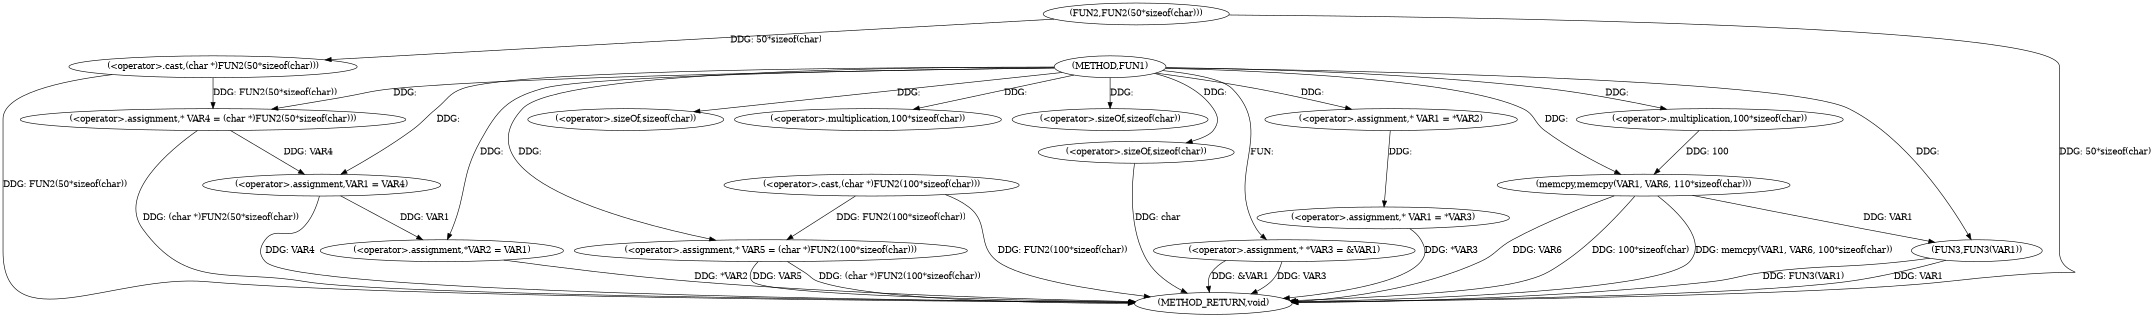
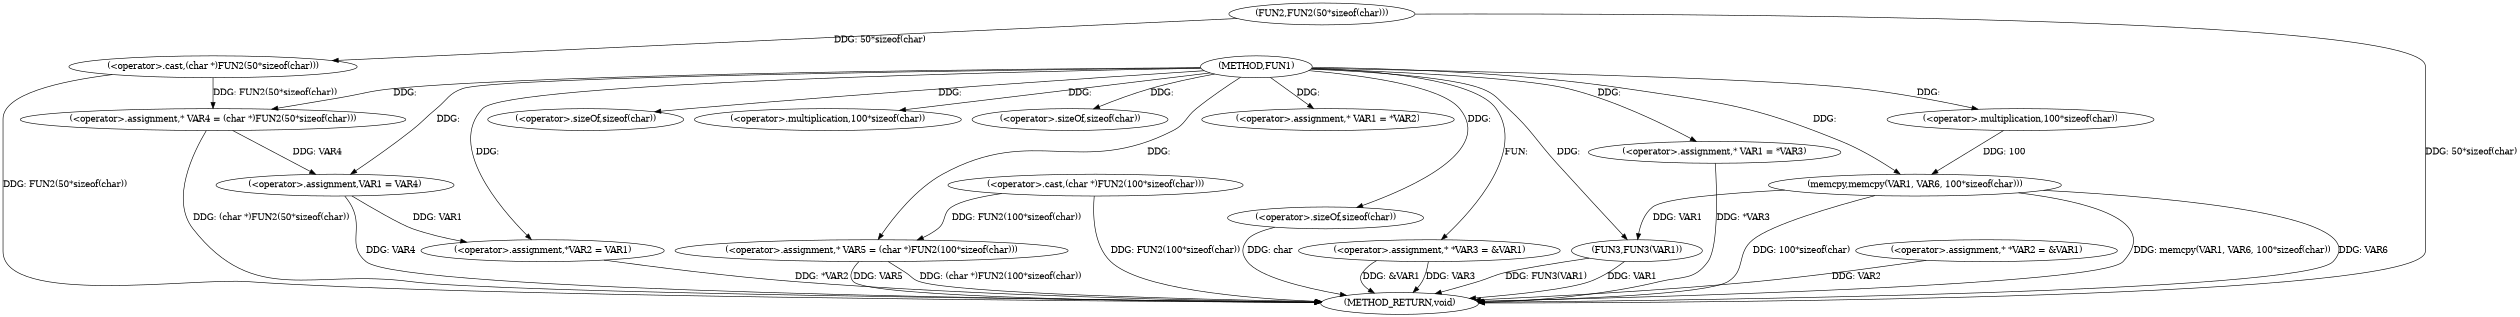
  digraph {
    n1 [label="(METHOD,FUN1)"]
    n2 [label="(<operator>.assignment,* *VAR3 = &VAR1)"]
    n3 [label="(<operator>.assignment,* VAR4 = (char *)FUN2(50*sizeof(char)))"]
    n4 [label="(<operator>.sizeOf,sizeof(char))"]
    n5 [label="(<operator>.assignment,* VAR5 = (char *)FUN2(100*sizeof(char)))"]
    n6 [label="(<operator>.multiplication,100*sizeof(char))"]
    n7 [label="(<operator>.sizeOf,sizeof(char))"]
    n8 [label="(<operator>.assignment,* VAR1 = *VAR2)"]
    n9 [label="(<operator>.assignment,VAR1 = VAR4)"]
    n10 [label="(<operator>.assignment,*VAR2 = VAR1)"]
    n11 [label="(<operator>.assignment,* VAR1 = *VAR3)"]
-   n12 [label="(memcpy,memcpy(VAR1, VAR6, 110*sizeof(char)))"]
+   n12 [label="(memcpy,memcpy(VAR1, VAR6, 100*sizeof(char)))"]
    n13 [label="(<operator>.multiplication,100*sizeof(char))"]
    n14 [label="(<operator>.sizeOf,sizeof(char))"]
    n15 [label="(FUN3,FUN3(VAR1))"]
+   n16 [label="(<operator>.assignment,* *VAR2 = &VAR1)"]
    n17 [label="(METHOD_RETURN,void)"]
    n18 [label="(<operator>.cast,(char *)FUN2(50*sizeof(char)))"]
    n19 [label="(FUN2,FUN2(50*sizeof(char)))"]
    n20 [label="(<operator>.cast,(char *)FUN2(100*sizeof(char)))"]
    n1 -> n2 [label="FUN: "]
    n1 -> n3 [label="DDG: "]
    n1 -> n4 [label="DDG: "]
    n1 -> n5 [label="DDG: "]
    n1 -> n6 [label="DDG: "]
    n1 -> n7 [label="DDG: "]
    n1 -> n8 [label="DDG: "]
    n1 -> n9 [label="DDG: "]
    n1 -> n10 [label="DDG: "]
-   n8 -> n11 [label="DDG: "]
+   n1 -> n11 [label="DDG: "]
    n1 -> n12 [label="DDG: "]
    n1 -> n13 [label="DDG: "]
    n1 -> n14 [label="DDG: "]
    n1 -> n15 [label="DDG: "]
    n2 -> n17 [label="DDG: VAR3"]
    n2 -> n17 [label="DDG: &VAR1"]
    n3 -> n9 [label="DDG: VAR4"]
    n3 -> n17 [label="DDG: (char *)FUN2(50*sizeof(char))"]
    n5 -> n17 [label="DDG: (char *)FUN2(100*sizeof(char))"]
    n5 -> n17 [label="DDG: VAR5"]
    n9 -> n10 [label="DDG: VAR1"]
    n9 -> n17 [label="DDG: VAR4"]
    n10 -> n17 [label="DDG: *VAR2"]
    n11 -> n17 [label="DDG: *VAR3"]
    n12 -> n15 [label="DDG: VAR1"]
    n12 -> n17 [label="DDG: 100*sizeof(char)"]
    n12 -> n17 [label="DDG: memcpy(VAR1, VAR6, 100*sizeof(char))"]
    n12 -> n17 [label="DDG: VAR6"]
    n13 -> n12 [label="DDG: 100"]
    n14 -> n17 [label="DDG: char"]
    n15 -> n17 [label="DDG: VAR1"]
    n15 -> n17 [label="DDG: FUN3(VAR1)"]
+   n16 -> n17 [label="DDG: VAR2"]
    n18 -> n3 [label="DDG: FUN2(50*sizeof(char))"]
    n18 -> n17 [label="DDG: FUN2(50*sizeof(char))"]
    n19 -> n17 [label="DDG: 50*sizeof(char)"]
    n19 -> n18 [label="DDG: 50*sizeof(char)"]
    n20 -> n5 [label="DDG: FUN2(100*sizeof(char))"]
    n20 -> n17 [label="DDG: FUN2(100*sizeof(char))"]
  }
